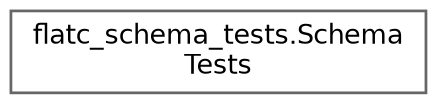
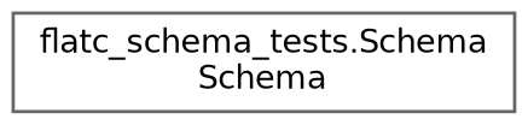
  digraph {
    rankdir=LR
-   n1 [color=grey40 fillcolor=white fontname=Helvetica fontsize=10 height=0.2 label="flatc_schema_tests.Schema\lTests" shape=box style=filled width=0.4]
+   n1 [color=grey40 fillcolor=white fontname=Helvetica fontsize=10 height=0.2 label="flatc_schema_tests.Schema\lSchema" shape=box style=filled width=0.4]
  }
